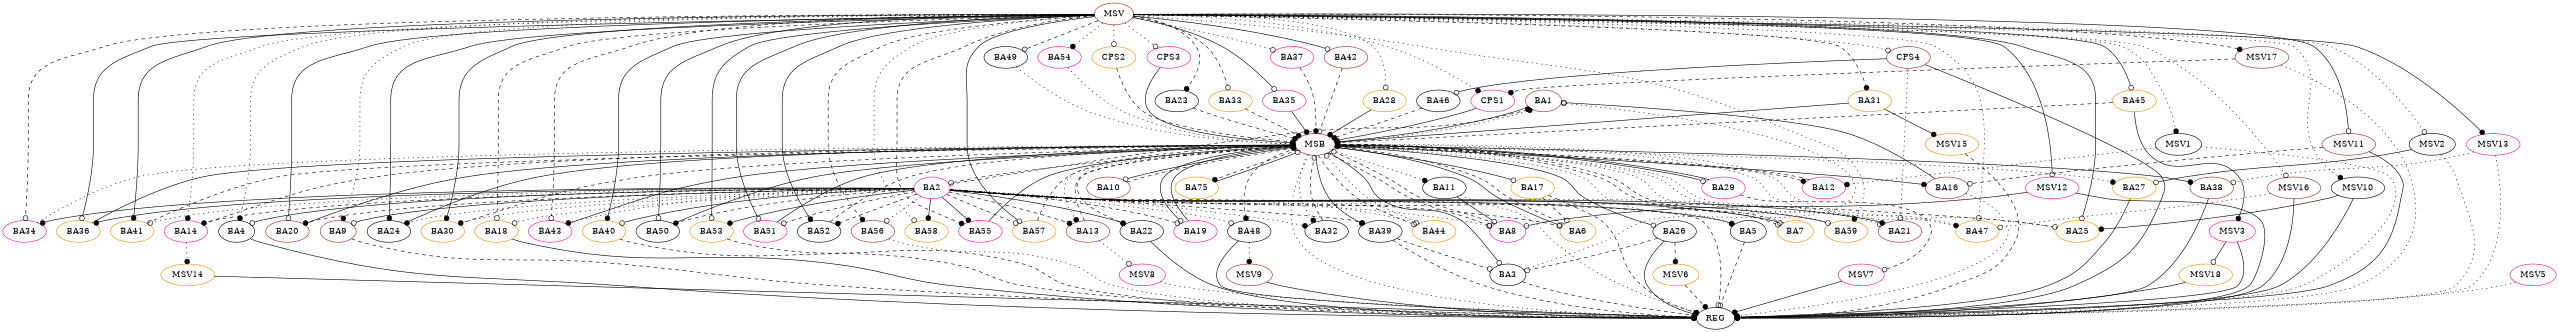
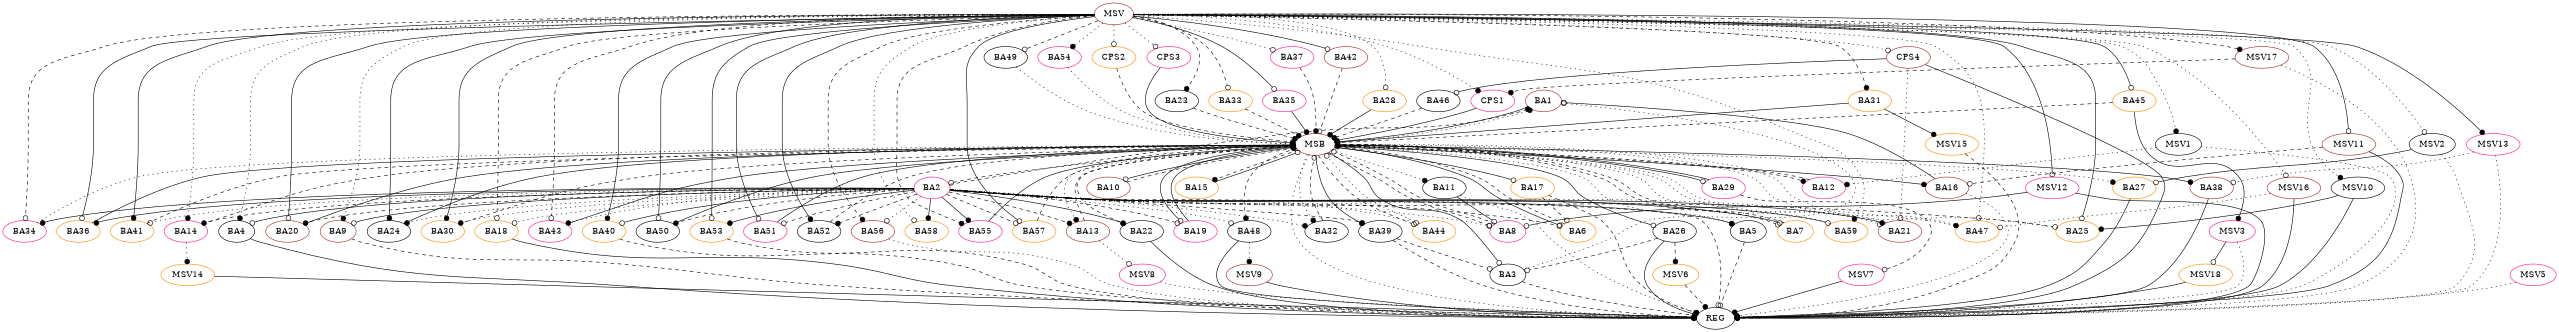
  strict digraph {
    node [color=darkorange]
    edge [arrowhead=odot style=solid]
    n1 [color=brown label=BA1]
    n2 [color=brown label=MSB]
    n3 [color=deeppink label=BA2]
    n4 [color=black label=BA5]
    n5 [label=BA6]
    n6 [label=BA7]
    n7 [color=deeppink label=BA8]
    n8 [color=brown label=BA13]
    n9 [color=deeppink label=BA19]
    n10 [color=brown label=BA21]
    n11 [color=black label=BA22]
    n12 [color=black label=BA32]
    n13 [color=black label=BA39]
    n14 [label=BA44]
    n15 [color=black label=BA48]
    n16 [color=black label=REG]
    n17 [color=black label=BA3]
    n18 [color=brown label=BA10]
    n19 [color=black label=BA11]
    n20 [color=deeppink label=BA12]
-   n21 [label=BA75]
+   n21 [label=BA15]
    n22 [color=brown label=BA16]
    n23 [label=BA17]
    n24 [color=black label=BA26]
    n25 [label=BA27]
    n26 [color=deeppink label=BA29]
    n27 [color=brown label=BA38]
    n28 [color=black label=BA4]
    n29 [color=brown label=BA9]
    n30 [color=deeppink label=BA14]
    n31 [label=BA18]
    n32 [color=brown label=BA20]
    n33 [color=black label=BA24]
    n34 [label=BA25]
    n35 [label=BA30]
    n36 [color=deeppink label=BA34]
    n37 [label=BA36]
    n38 [label=BA40]
    n39 [label=BA41]
    n40 [color=deeppink label=BA43]
    n41 [label=BA47]
    n42 [color=black label=BA50]
    n43 [color=deeppink label=BA51]
    n44 [color=black label=BA52]
    n45 [label=BA53]
    n46 [color=deeppink label=BA55]
    n47 [color=brown label=BA56]
    n48 [label=BA57]
    n49 [label=BA58]
    n50 [label=BA59]
    n51 [color=deeppink label=MSV8]
    n52 [label=MSV14]
    n53 [color=brown label=MSV9]
    n54 [color=black label=BA23]
    n55 [label=MSV6]
    n56 [label=BA28]
    n57 [color=deeppink label=MSV7]
    n58 [label=BA31]
    n59 [label=MSV15]
    n60 [label=BA33]
    n61 [color=deeppink label=BA35]
    n62 [color=deeppink label=BA37]
    n63 [color=brown label=BA42]
    n64 [label=BA45]
    n65 [color=deeppink label=MSV3]
    n66 [label=MSV18]
    n67 [color=black label=BA46]
    n68 [color=black label=BA49]
    n69 [color=deeppink label=BA54]
    n70 [color=deeppink label=CPS1]
    n71 [label=CPS2]
    n72 [color=deeppink label=CPS3]
    n73 [color=brown label=CPS4]
    n74 [color=brown label=MSV]
    n75 [color=black label=MSV1]
    n76 [color=black label=MSV2]
    n77 [color=black label=MSV10]
    n78 [color=brown label=MSV11]
    n79 [color=deeppink label=MSV12]
    n80 [color=deeppink label=MSV13]
    n81 [color=brown label=MSV16]
    n82 [color=brown label=MSV17]
    n83 [color=deeppink label=MSV5]
    n1 -> n2
    n2 -> n1 [arrowhead=dot style=dotted]
    n2 -> n3 [style=dashed]
    n2 -> n4 [arrowhead=dot style=dotted]
    n2 -> n5
    n2 -> n6 [style=dashed]
    n2 -> n7 [style=dashed]
    n2 -> n8 [arrowhead=dot style=dotted]
    n2 -> n9
    n2 -> n10 [style=dotted]
    n2 -> n11 [arrowhead=dot style=dashed]
    n2 -> n12 [arrowhead=dot style=dotted]
    n2 -> n13 [arrowhead=dot]
    n2 -> n14 [style=dashed]
    n2 -> n15 [arrowhead=dot style=dashed]
    n2 -> n16 [style=dotted]
    n2 -> n17
    n2 -> n18
    n2 -> n19 [arrowhead=dot style=dotted]
    n2 -> n20 [arrowhead=dot style=dashed]
    n2 -> n21 [arrowhead=dot style=dashed]
    n2 -> n22 [arrowhead=dot]
    n2 -> n23
    n2 -> n24
    n2 -> n25 [arrowhead=dot style=dotted]
    n2 -> n26
    n2 -> n27 [arrowhead=dot]
    n3 -> n1 [arrowhead=dot style=dashed]
    n3 -> n4
    n3 -> n5 [style=dashed]
    n3 -> n6
    n3 -> n7 [style=dotted]
    n3 -> n8 [arrowhead=dot style=dashed]
    n3 -> n9 [style=dashed]
    n3 -> n10 [arrowhead=dot]
    n3 -> n11
    n3 -> n12 [arrowhead=dot style=dotted]
    n3 -> n13 [arrowhead=dot style=dashed]
    n3 -> n14 [style=dotted]
    n3 -> n15 [style=dotted]
    n3 -> n16 [style=dashed]
    n3 -> n28
    n3 -> n29
    n3 -> n30 [arrowhead=dot style=dashed]
    n3 -> n31 [style=dotted]
    n3 -> n32 [arrowhead=dot style=dashed]
    n3 -> n33 [arrowhead=dot style=dotted]
    n3 -> n34 [style=dashed]
    n3 -> n35 [arrowhead=dot style=dotted]
    n3 -> n36 [arrowhead=dot]
    n3 -> n37 [arrowhead=dot]
    n3 -> n38
    n3 -> n39 [style=dotted]
    n3 -> n40 [arrowhead=dot style=dotted]
    n3 -> n41 [arrowhead=dot style=dotted]
    n3 -> n42 [arrowhead=dot style=dashed]
    n3 -> n43 [style=dashed]
    n3 -> n44 [arrowhead=dot style=dashed]
    n3 -> n45 [arrowhead=dot]
    n3 -> n46 [arrowhead=dot]
    n3 -> n47 [style=dotted]
    n3 -> n48 [style=dashed]
    n3 -> n49 [arrowhead=dot]
    n3 -> n50
    n4 -> n16 [style=dashed]
    n5 -> n2 [style=dashed]
    n6 -> n2 [style=dashed]
    n7 -> n2 [style=dashed]
    n8 -> n2 [style=dashed]
    n8 -> n51 [style=dotted]
    n9 -> n2
    n10 -> n2 [style=dotted]
    n11 -> n16 [arrowhead=dot]
    n12 -> n2 [style=dashed]
    n13 -> n16 [arrowhead=dot style=dashed]
    n13 -> n17 [style=dashed]
    n14 -> n2 [style=dotted]
    n15 -> n16
    n15 -> n53 [arrowhead=dot style=dotted]
    n17 -> n1 [style=dotted]
    n17 -> n16 [style=dashed]
    n18 -> n2 [arrowhead=dot style=dashed]
    n19 -> n7
    n19 -> n16 [arrowhead=dot style=dotted]
    n20 -> n2 [style=dashed]
    n21 -> n2
    n22 -> n1
    n22 -> n16 [arrowhead=dot style=dotted]
    n23 -> n5 [style=dashed]
    n23 -> n16 [style=dashed]
    n24 -> n16
    n24 -> n17 [style=dashed]
    n24 -> n55 [arrowhead=dot style=dashed]
    n25 -> n16 [arrowhead=dot]
    n26 -> n2
    n26 -> n57 [style=dashed]
    n27 -> n16 [arrowhead=dot]
    n28 -> n16 [arrowhead=dot]
    n29 -> n16 [style=dashed]
    n30 -> n2 [style=dashed]
    n30 -> n52 [arrowhead=dot style=dotted]
    n31 -> n16 [arrowhead=dot]
    n32 -> n2
    n33 -> n2
    n34 -> n2 [style=dotted]
    n35 -> n2 [arrowhead=dot style=dashed]
    n36 -> n2 [style=dotted]
    n37 -> n2
    n38 -> n16 [style=dashed]
    n39 -> n2 [arrowhead=dot style=dashed]
    n40 -> n2
    n41 -> n2 [style=dotted]
    n42 -> n2
    n43 -> n2 [arrowhead=dot]
    n44 -> n2 [style=dashed]
    n45 -> n16 [style=dashed]
    n46 -> n2 [arrowhead=dot]
    n47 -> n16 [style=dotted]
    n48 -> n2 [arrowhead=dot style=dashed]
    n50 -> n2 [arrowhead=dot style=dotted]
    n51 -> n16 [arrowhead=dot style=dotted]
    n52 -> n16 [arrowhead=dot]
    n53 -> n16
    n54 -> n2 [arrowhead=dot style=dashed]
    n55 -> n16 [arrowhead=dot style=dashed]
    n56 -> n2 [arrowhead=dot]
    n57 -> n16 [arrowhead=dot]
    n58 -> n2
    n58 -> n59 [arrowhead=dot]
    n59 -> n16 [arrowhead=dot style=dashed]
    n60 -> n2 [arrowhead=dot style=dashed]
    n61 -> n2 [arrowhead=dot]
    n62 -> n2 [arrowhead=dot style=dashed]
    n63 -> n2 [style=dashed]
    n64 -> n2 [arrowhead=dot style=dashed]
    n64 -> n65 [arrowhead=dot]
-   n65 -> n16
+   n65 -> n16 [style=dotted]
    n65 -> n66
    n66 -> n16 [arrowhead=dot]
    n67 -> n2 [arrowhead=dot style=dashed]
    n68 -> n2 [arrowhead=dot style=dotted]
    n69 -> n2 [style=dotted]
    n70 -> n2 [arrowhead=dot]
    n71 -> n2 [style=dashed]
    n72 -> n2 [arrowhead=dot]
    n73 -> n10 [style=dotted]
    n73 -> n16 [arrowhead=dot]
    n73 -> n67
    n74 -> n28 [arrowhead=dot style=dotted]
    n74 -> n29 [arrowhead=dot style=dotted]
    n74 -> n30 [arrowhead=dot style=dotted]
    n74 -> n31 [style=dashed]
    n74 -> n32
    n74 -> n33 [arrowhead=dot]
    n74 -> n34
    n74 -> n35 [arrowhead=dot]
    n74 -> n36 [style=dashed]
    n74 -> n37
    n74 -> n38 [arrowhead=dot]
    n74 -> n39 [arrowhead=dot]
    n74 -> n40 [style=dashed]
    n74 -> n41 [style=dotted]
    n74 -> n42
    n74 -> n43
    n74 -> n44 [arrowhead=dot]
    n74 -> n45
    n74 -> n46 [arrowhead=dot style=dashed]
    n74 -> n47 [arrowhead=dot style=dashed]
    n74 -> n48
    n74 -> n49 [style=dotted]
    n74 -> n50 [arrowhead=dot style=dotted]
    n74 -> n54 [arrowhead=dot style=dashed]
    n74 -> n56 [style=dotted]
    n74 -> n58 [arrowhead=dot style=dashed]
    n74 -> n60 [style=dashed]
    n74 -> n61
    n74 -> n62 [style=dotted]
    n74 -> n63
    n74 -> n64
    n74 -> n68 [style=dashed]
    n74 -> n69 [arrowhead=dot style=dotted]
    n74 -> n70 [arrowhead=dot style=dotted]
    n74 -> n71 [style=dotted]
    n74 -> n72 [style=dotted]
    n74 -> n73 [style=dotted]
    n74 -> n75 [arrowhead=dot style=dotted]
    n74 -> n76 [style=dotted]
    n74 -> n77 [arrowhead=dot style=dotted]
    n74 -> n78
    n74 -> n79
    n74 -> n80 [arrowhead=dot]
    n74 -> n81 [style=dotted]
    n74 -> n82 [arrowhead=dot style=dashed]
    n75 -> n16 [arrowhead=dot style=dotted]
    n75 -> n20 [arrowhead=dot style=dotted]
    n76 -> n16 [arrowhead=dot style=dotted]
    n76 -> n25
    n77 -> n16
    n77 -> n34 [arrowhead=dot]
    n78 -> n16 [arrowhead=dot]
    n78 -> n22 [style=dashed]
    n79 -> n7
    n79 -> n16
    n80 -> n16 [arrowhead=dot style=dotted]
    n80 -> n27 [style=dotted]
    n81 -> n16
    n81 -> n41 [style=dotted]
    n82 -> n16 [arrowhead=dot style=dotted]
    n82 -> n70 [arrowhead=dot style=dashed]
    n83 -> n16 [arrowhead=dot style=dotted]
  }
